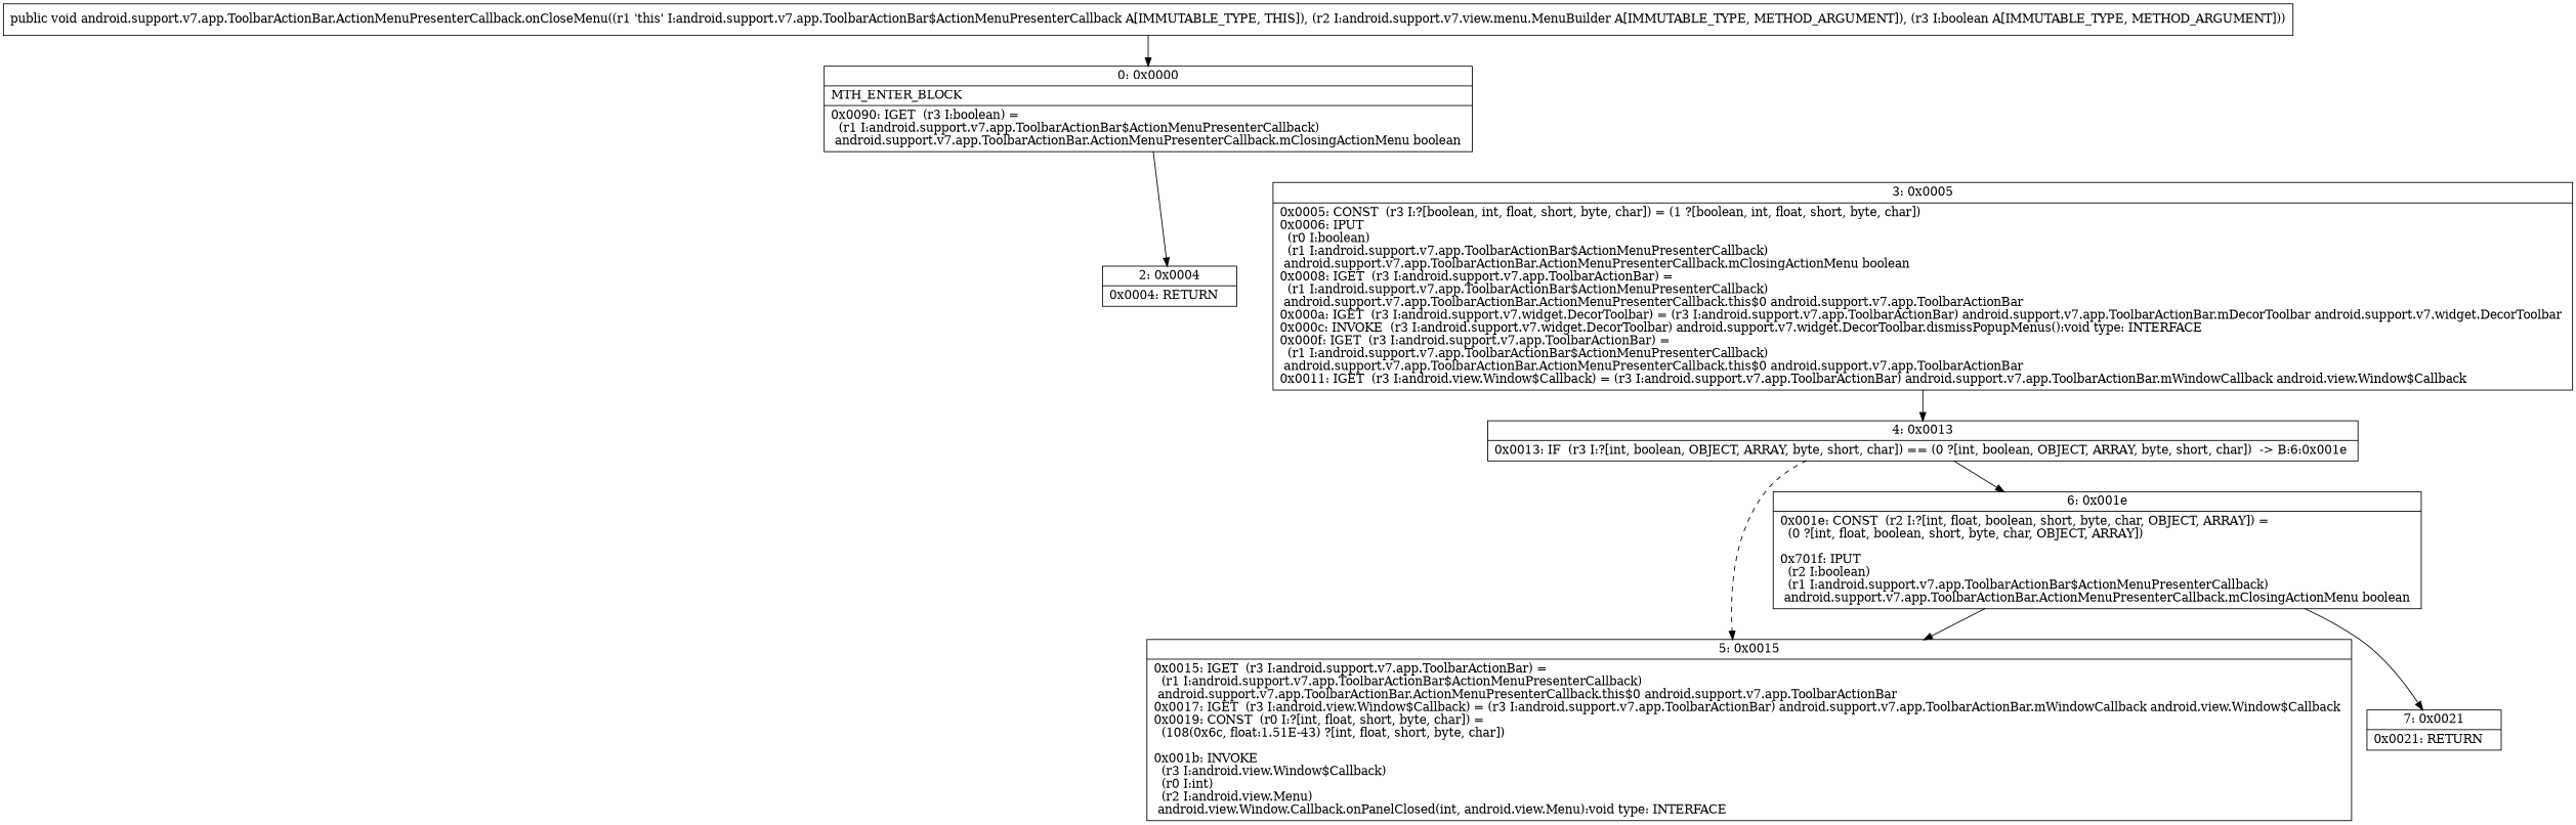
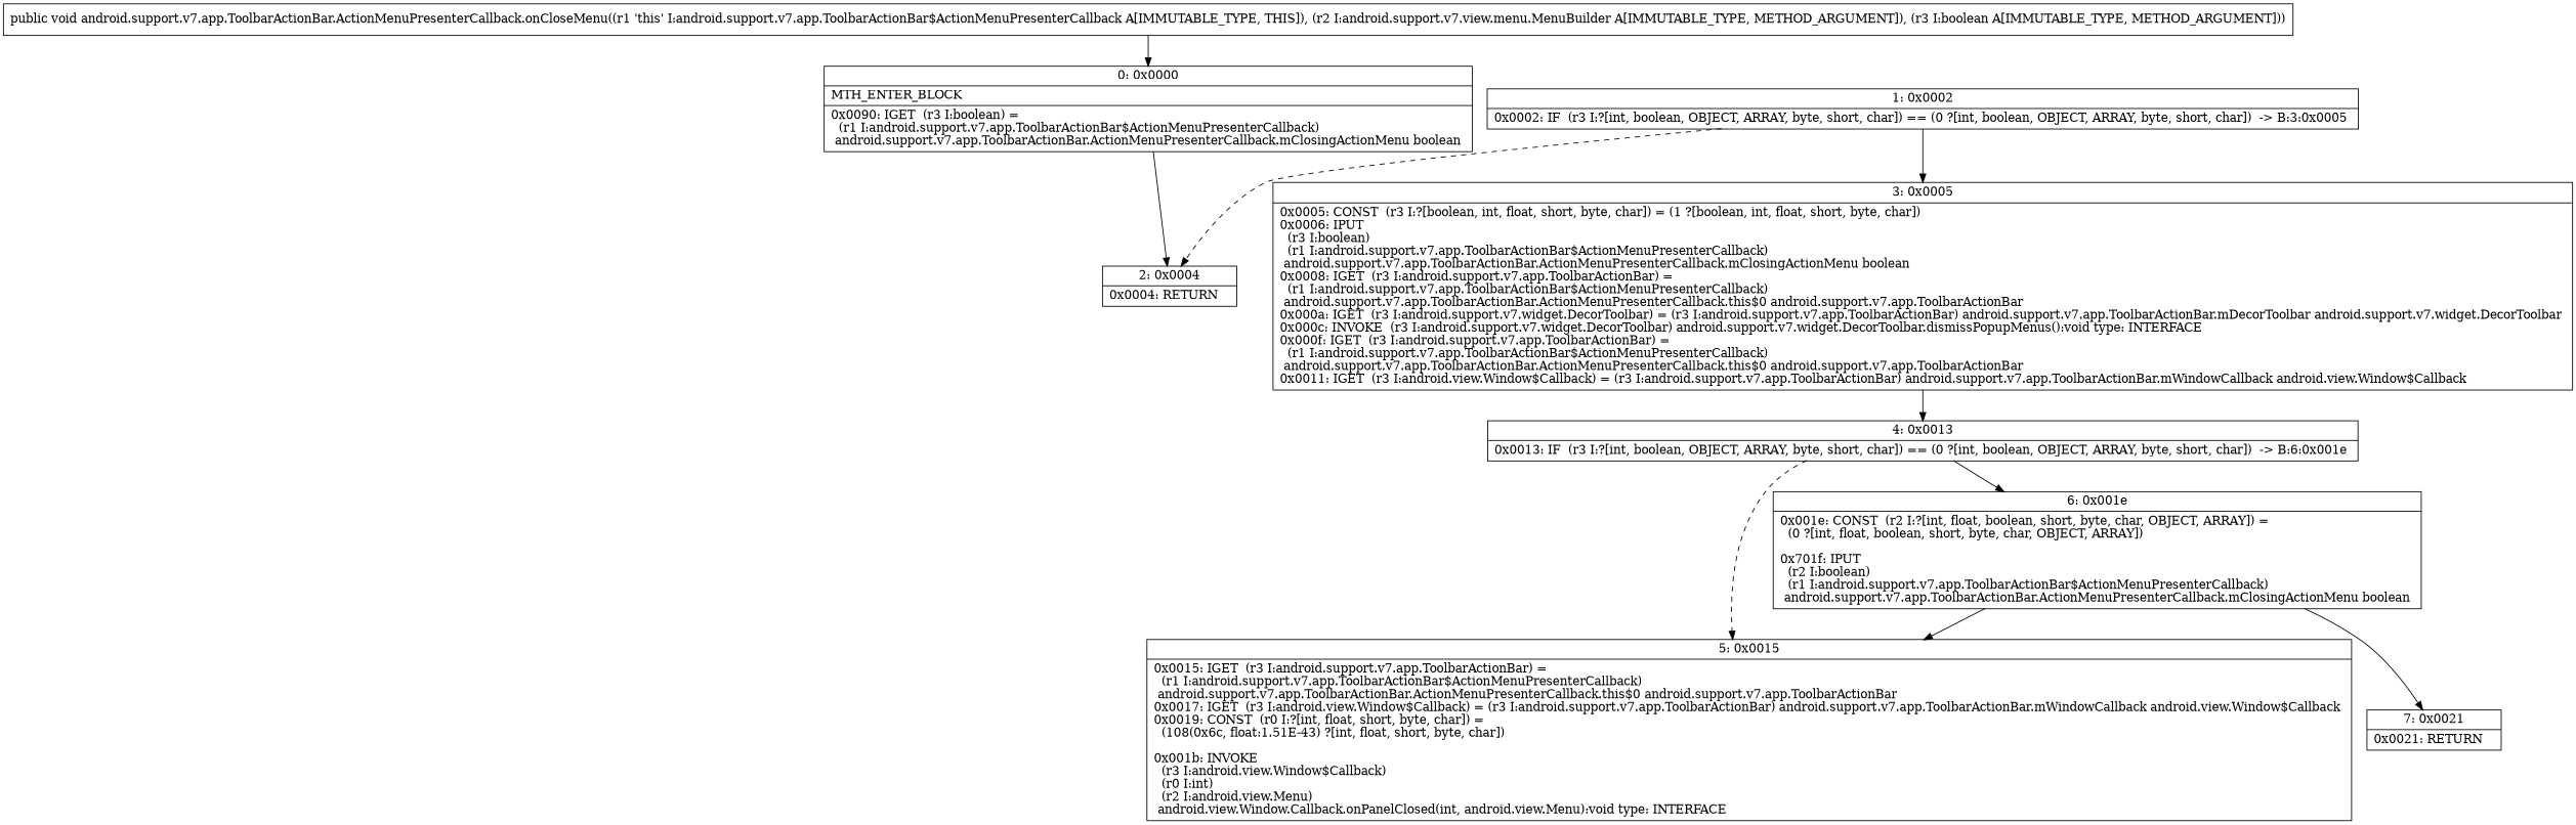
  digraph {
    node [shape=record]
    n1 [label="{0\:\ 0x0000|MTH_ENTER_BLOCK\l|0x0090: IGET  (r3 I:boolean) = \l  (r1 I:android.support.v7.app.ToolbarActionBar$ActionMenuPresenterCallback)\l android.support.v7.app.ToolbarActionBar.ActionMenuPresenterCallback.mClosingActionMenu boolean \l}"]
    n2 [label="{2\:\ 0x0004|0x0004: RETURN   \l}"]
-   n4 [label="{3\:\ 0x0005|0x0005: CONST  (r3 I:?[boolean, int, float, short, byte, char]) = (1 ?[boolean, int, float, short, byte, char]) \l0x0006: IPUT  \l  (r0 I:boolean)\l  (r1 I:android.support.v7.app.ToolbarActionBar$ActionMenuPresenterCallback)\l android.support.v7.app.ToolbarActionBar.ActionMenuPresenterCallback.mClosingActionMenu boolean \l0x0008: IGET  (r3 I:android.support.v7.app.ToolbarActionBar) = \l  (r1 I:android.support.v7.app.ToolbarActionBar$ActionMenuPresenterCallback)\l android.support.v7.app.ToolbarActionBar.ActionMenuPresenterCallback.this$0 android.support.v7.app.ToolbarActionBar \l0x000a: IGET  (r3 I:android.support.v7.widget.DecorToolbar) = (r3 I:android.support.v7.app.ToolbarActionBar) android.support.v7.app.ToolbarActionBar.mDecorToolbar android.support.v7.widget.DecorToolbar \l0x000c: INVOKE  (r3 I:android.support.v7.widget.DecorToolbar) android.support.v7.widget.DecorToolbar.dismissPopupMenus():void type: INTERFACE \l0x000f: IGET  (r3 I:android.support.v7.app.ToolbarActionBar) = \l  (r1 I:android.support.v7.app.ToolbarActionBar$ActionMenuPresenterCallback)\l android.support.v7.app.ToolbarActionBar.ActionMenuPresenterCallback.this$0 android.support.v7.app.ToolbarActionBar \l0x0011: IGET  (r3 I:android.view.Window$Callback) = (r3 I:android.support.v7.app.ToolbarActionBar) android.support.v7.app.ToolbarActionBar.mWindowCallback android.view.Window$Callback \l}"]
+   n3 [label="{1\:\ 0x0002|0x0002: IF  (r3 I:?[int, boolean, OBJECT, ARRAY, byte, short, char]) == (0 ?[int, boolean, OBJECT, ARRAY, byte, short, char])  \-\> B:3:0x0005 \l}"]
+   n4 [label="{3\:\ 0x0005|0x0005: CONST  (r3 I:?[boolean, int, float, short, byte, char]) = (1 ?[boolean, int, float, short, byte, char]) \l0x0006: IPUT  \l  (r3 I:boolean)\l  (r1 I:android.support.v7.app.ToolbarActionBar$ActionMenuPresenterCallback)\l android.support.v7.app.ToolbarActionBar.ActionMenuPresenterCallback.mClosingActionMenu boolean \l0x0008: IGET  (r3 I:android.support.v7.app.ToolbarActionBar) = \l  (r1 I:android.support.v7.app.ToolbarActionBar$ActionMenuPresenterCallback)\l android.support.v7.app.ToolbarActionBar.ActionMenuPresenterCallback.this$0 android.support.v7.app.ToolbarActionBar \l0x000a: IGET  (r3 I:android.support.v7.widget.DecorToolbar) = (r3 I:android.support.v7.app.ToolbarActionBar) android.support.v7.app.ToolbarActionBar.mDecorToolbar android.support.v7.widget.DecorToolbar \l0x000c: INVOKE  (r3 I:android.support.v7.widget.DecorToolbar) android.support.v7.widget.DecorToolbar.dismissPopupMenus():void type: INTERFACE \l0x000f: IGET  (r3 I:android.support.v7.app.ToolbarActionBar) = \l  (r1 I:android.support.v7.app.ToolbarActionBar$ActionMenuPresenterCallback)\l android.support.v7.app.ToolbarActionBar.ActionMenuPresenterCallback.this$0 android.support.v7.app.ToolbarActionBar \l0x0011: IGET  (r3 I:android.view.Window$Callback) = (r3 I:android.support.v7.app.ToolbarActionBar) android.support.v7.app.ToolbarActionBar.mWindowCallback android.view.Window$Callback \l}"]
    n5 [label="{4\:\ 0x0013|0x0013: IF  (r3 I:?[int, boolean, OBJECT, ARRAY, byte, short, char]) == (0 ?[int, boolean, OBJECT, ARRAY, byte, short, char])  \-\> B:6:0x001e \l}"]
    n6 [label="{5\:\ 0x0015|0x0015: IGET  (r3 I:android.support.v7.app.ToolbarActionBar) = \l  (r1 I:android.support.v7.app.ToolbarActionBar$ActionMenuPresenterCallback)\l android.support.v7.app.ToolbarActionBar.ActionMenuPresenterCallback.this$0 android.support.v7.app.ToolbarActionBar \l0x0017: IGET  (r3 I:android.view.Window$Callback) = (r3 I:android.support.v7.app.ToolbarActionBar) android.support.v7.app.ToolbarActionBar.mWindowCallback android.view.Window$Callback \l0x0019: CONST  (r0 I:?[int, float, short, byte, char]) = \l  (108(0x6c, float:1.51E\-43) ?[int, float, short, byte, char])\l \l0x001b: INVOKE  \l  (r3 I:android.view.Window$Callback)\l  (r0 I:int)\l  (r2 I:android.view.Menu)\l android.view.Window.Callback.onPanelClosed(int, android.view.Menu):void type: INTERFACE \l}"]
    n7 [label="{6\:\ 0x001e|0x001e: CONST  (r2 I:?[int, float, boolean, short, byte, char, OBJECT, ARRAY]) = \l  (0 ?[int, float, boolean, short, byte, char, OBJECT, ARRAY])\l \l0x701f: IPUT  \l  (r2 I:boolean)\l  (r1 I:android.support.v7.app.ToolbarActionBar$ActionMenuPresenterCallback)\l android.support.v7.app.ToolbarActionBar.ActionMenuPresenterCallback.mClosingActionMenu boolean \l}"]
    n8 [label="{7\:\ 0x0021|0x0021: RETURN   \l}"]
    n9 [label="{public void android.support.v7.app.ToolbarActionBar.ActionMenuPresenterCallback.onCloseMenu((r1 'this' I:android.support.v7.app.ToolbarActionBar$ActionMenuPresenterCallback A[IMMUTABLE_TYPE, THIS]), (r2 I:android.support.v7.view.menu.MenuBuilder A[IMMUTABLE_TYPE, METHOD_ARGUMENT]), (r3 I:boolean A[IMMUTABLE_TYPE, METHOD_ARGUMENT])) }"]
    n1 -> n2
+   n3 -> n2 [style=dashed]
+   n3 -> n4
    n4 -> n5
    n5 -> n6 [style=dashed]
    n5 -> n7
    n7 -> n6
    n7 -> n8
    n9 -> n1
  }
